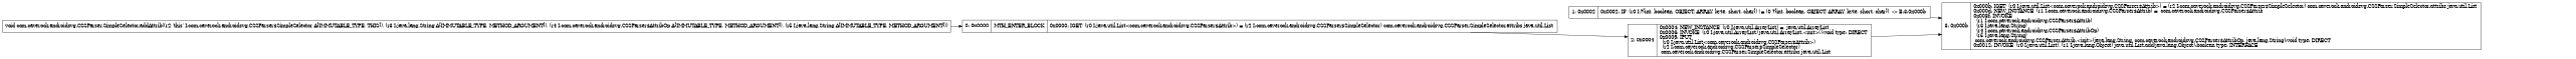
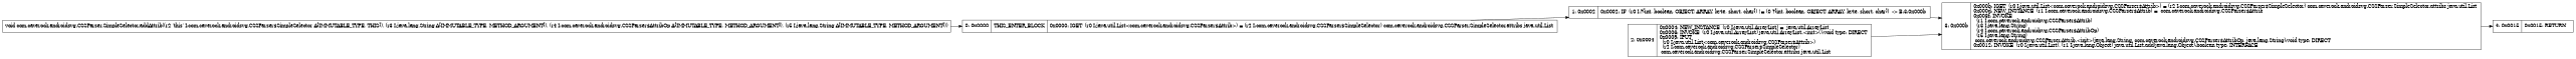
  digraph {
    rankdir=LR
    node [shape=record]
-   n1 [label="{0\:\ 0x0000|MTH_ENTER_BLOCK\l|0x0000: IGET  (r0 I:java.util.List\<com.caverock.androidsvg.CSSParser$Attrib\>) = (r2 I:com.caverock.androidsvg.CSSParser$SimpleSelector) com.caverock.androidsvg.CSSParser.SimpleSelector.attribs java.util.List \l}"]
+   n1 [label="{0\:\ 0x0000|THIS_ENTER_BLOCK\l|0x0000: IGET  (r0 I:java.util.List\<com.caverock.androidsvg.CSSParser$Attrib\>) = (r2 I:com.caverock.androidsvg.CSSParser$SimpleSelector) com.caverock.androidsvg.CSSParser.SimpleSelector.attribs java.util.List \l}"]
    n2 [label="{1\:\ 0x0002|0x0002: IF  (r0 I:?[int, boolean, OBJECT, ARRAY, byte, short, char]) != (0 ?[int, boolean, OBJECT, ARRAY, byte, short, char])  \-\> B:3:0x000b \l}"]
    n3 [label="{3\:\ 0x000b|0x000b: IGET  (r0 I:java.util.List\<com.caverock.androidsvg.CSSParser$Attrib\>) = (r2 I:com.caverock.androidsvg.CSSParser$SimpleSelector) com.caverock.androidsvg.CSSParser.SimpleSelector.attribs java.util.List \l0x000d: NEW_INSTANCE  (r1 I:com.caverock.androidsvg.CSSParser$Attrib) =  com.caverock.androidsvg.CSSParser$Attrib \l0x008f: INVOKE  \l  (r1 I:com.caverock.androidsvg.CSSParser$Attrib)\l  (r3 I:java.lang.String)\l  (r4 I:com.caverock.androidsvg.CSSParser$AttribOp)\l  (r5 I:java.lang.String)\l com.caverock.androidsvg.CSSParser.Attrib.\<init\>(java.lang.String, com.caverock.androidsvg.CSSParser$AttribOp, java.lang.String):void type: DIRECT \l0x0012: INVOKE  (r0 I:java.util.List), (r1 I:java.lang.Object) java.util.List.add(java.lang.Object):boolean type: INTERFACE \l}"]
    n4 [label="{2\:\ 0x0004|0x0004: NEW_INSTANCE  (r0 I:java.util.ArrayList) =  java.util.ArrayList \l0x0006: INVOKE  (r0 I:java.util.ArrayList) java.util.ArrayList.\<init\>():void type: DIRECT \l0x0009: IPUT  \l  (r0 I:java.util.List\<com.caverock.androidsvg.CSSParser$Attrib\>)\l  (r2 I:com.caverock.androidsvg.CSSParser$SimpleSelector)\l com.caverock.androidsvg.CSSParser.SimpleSelector.attribs java.util.List \l}"]
+   n5 [label="{4\:\ 0x0015|0x0015: RETURN   \l}"]
    n6 [label="{void com.caverock.androidsvg.CSSParser.SimpleSelector.addAttrib((r2 'this' I:com.caverock.androidsvg.CSSParser$SimpleSelector A[IMMUTABLE_TYPE, THIS]), (r3 I:java.lang.String A[IMMUTABLE_TYPE, METHOD_ARGUMENT]), (r4 I:com.caverock.androidsvg.CSSParser$AttribOp A[IMMUTABLE_TYPE, METHOD_ARGUMENT]), (r5 I:java.lang.String A[IMMUTABLE_TYPE, METHOD_ARGUMENT])) }"]
-   n1 -> n4
+   n1 -> n2
    n2 -> n3
+   n3 -> n5
    n4 -> n3
    n6 -> n1
  }
